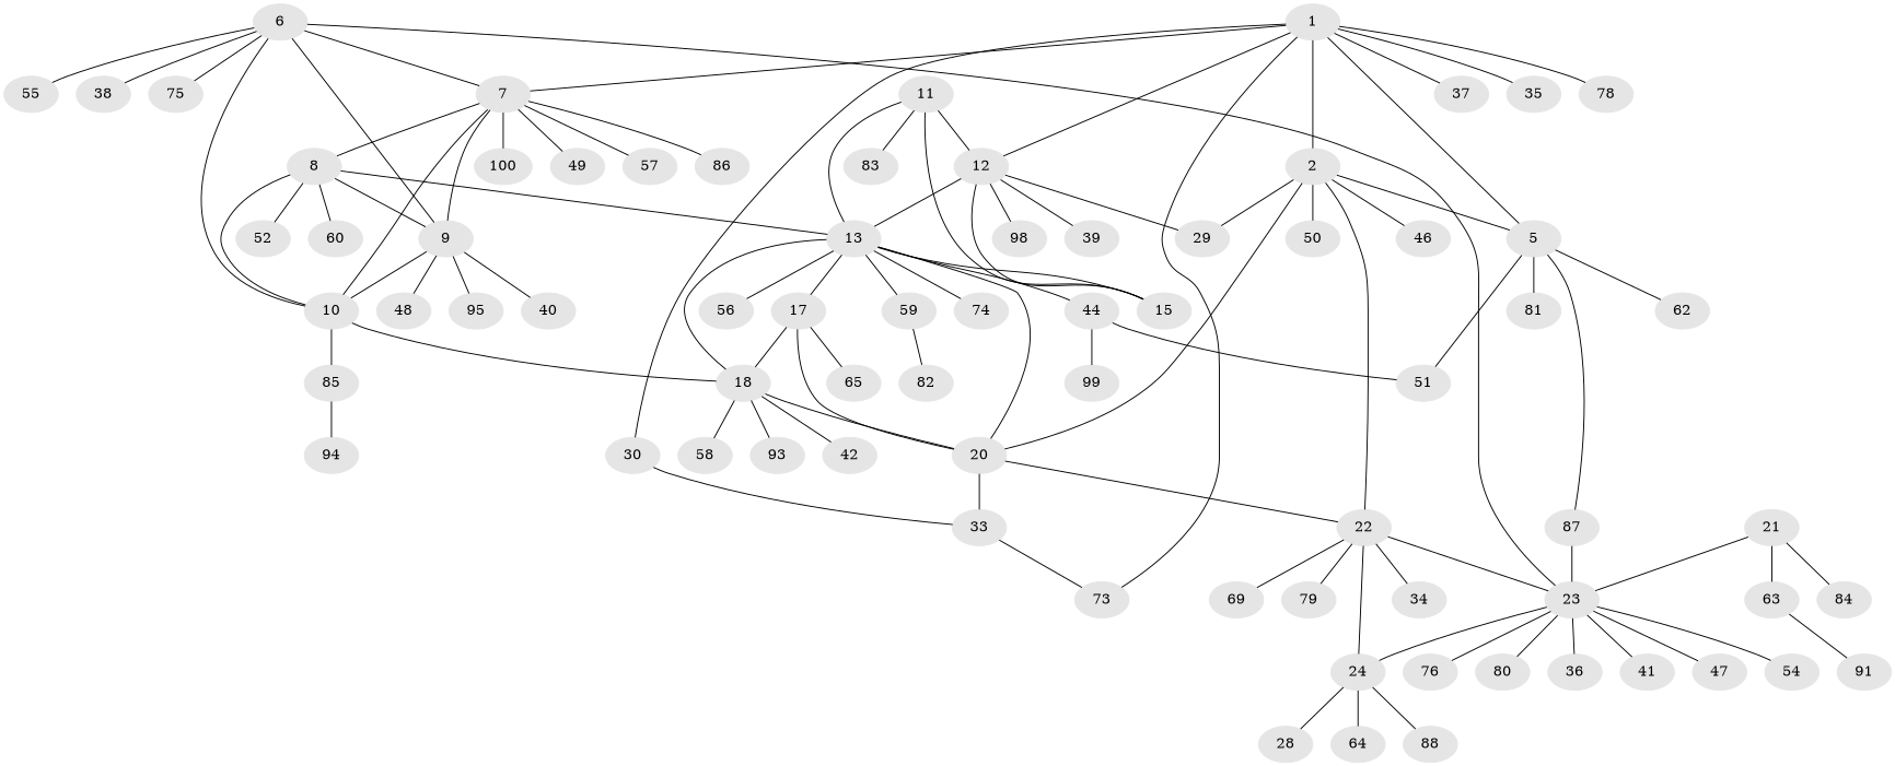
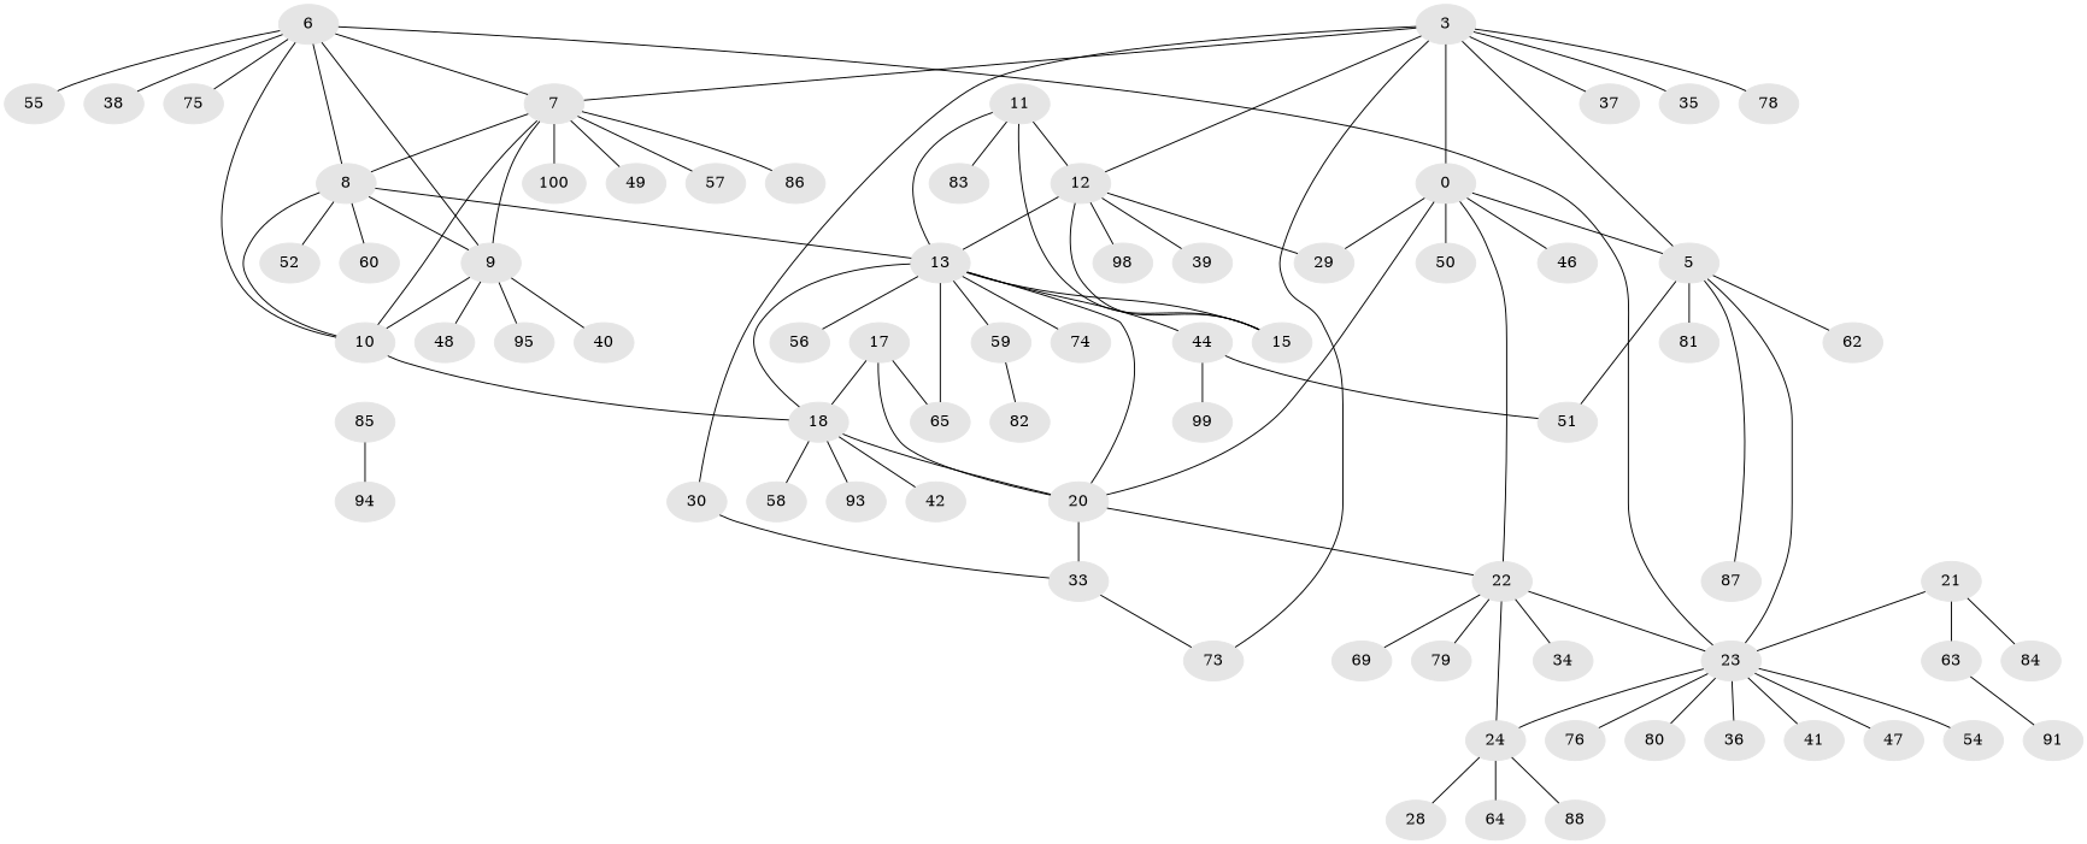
  graph {
    node [color=gray90 style=filled]
-   1 [super="+4"]
-   2 [super="+3"]
+   1 [super="+4" label=3]
+   2 [super="+3" label=0]
    5 [super="+26"]
    7 [super="+35"]
    12 [super="+14"]
    30
    37
    n8 [label=35]
    73
    78
    20 [super="+31"]
    22 [super="+25"]
    29 [super="+77"]
    46
    50
    23 [super="+32"]
    51 [super="+66"]
    62 [super="+74"]
    81
    87
    8 [super="+53"]
    9 [super="+33"]
    10 [super="+27"]
    49
    57
    86
    100
    13 [super="+16"]
    15
    39
    98
    n32 [label=33 super="+96"]
    24 [super="+38"]
    34
    69
    79
    36 [super="+72"]
    41
    47
    54
    76
    80
    6 [super="+89"]
    55
    n45 [label=38]
    75
    52
    60
    40
    48
    95
    18 [super="+92"]
    85
    17 [super="+19"]
    44 [super="+71"]
    56
    59
    n58 [label=74]
    42
    58
    93
    94
    11 [super="+97"]
    83
    21 [super="+90"]
    63 [super="+67"]
    84
    65
    99
    82
    28
    64
    88
    91
    1 -- 2 [weight=4]
    1 -- 5 [weight=2]
    1 -- 7
    1 -- 12
    1 -- 30
    1 -- 37
    1 -- n8
    1 -- 73
    1 -- 78
    2 -- 5 [weight=2]
    2 -- 20
    2 -- 22
    2 -- 29
    2 -- 46
    2 -- 50
-   87 -- 23
+   5 -- 23
    5 -- 51
    5 -- 62
    5 -- 81
    5 -- 87
    7 -- 8
    7 -- 9
    7 -- 10
    7 -- 49
    7 -- 57
    7 -- 86
    7 -- 100
    12 -- 29
    12 -- 13 [weight=2]
    12 -- 15 [weight=2]
    12 -- 39
    12 -- 98
    30 -- n32
    20 -- 22
    20 -- n32
    22 -- 23 [weight=2]
    22 -- 24 [weight=2]
    22 -- 34
    22 -- 69
    22 -- 79
    23 -- 24
    23 -- 36
    23 -- 41
    23 -- 47
    23 -- 54
    23 -- 76
    23 -- 80
    8 -- 9
    8 -- 10
    8 -- 13
    8 -- 52
    8 -- 60
    9 -- 10
    9 -- 40
    9 -- 48
    9 -- 95
    10 -- 18
-   10 -- 85
    13 -- 20
    13 -- 15
    13 -- 18
-   13 -- 17 [weight=2]
+   13 -- 65 [weight=2]
    13 -- 44
    13 -- 56
    13 -- 59
    13 -- n58
    n32 -- 73
    24 -- 28
    24 -- 64
    24 -- 88
    6 -- 7
    6 -- 23
+   6 -- 8
    6 -- 9
    6 -- 10
    6 -- 55
    6 -- n45
    6 -- 75
    18 -- 20
    18 -- 42
    18 -- 58
    18 -- 93
    85 -- 94
    17 -- 20 [weight=2]
    17 -- 18 [weight=2]
    17 -- 65
    44 -- 51
    44 -- 99
    59 -- 82
    11 -- 12 [weight=2]
    11 -- 13
    11 -- 15
    11 -- 83
    21 -- 23
    21 -- 63
    21 -- 84
    63 -- 91
  }
